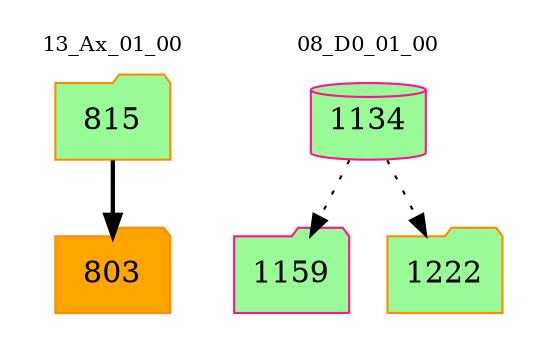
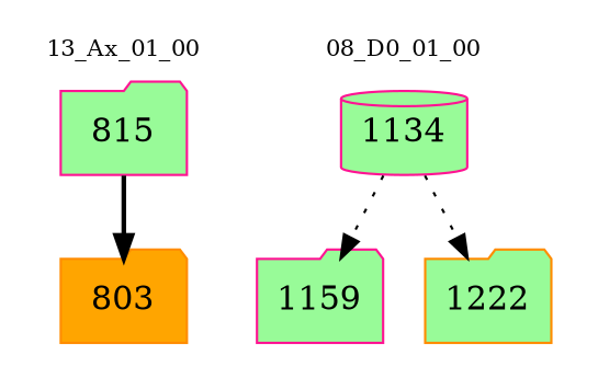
  digraph {
    node [color=deeppink fillcolor=palegreen shape=folder style=filled]
    edge [color=black style=dotted]
-   n1 [color=darkorange label=815]
+   n1 [label=815]
    n2 [color=darkorange fillcolor=orange label=803]
    n3 [label=1134 shape=cylinder]
    n4 [label=1159]
    n5 [color=darkorange label=1222]
    subgraph cluster_1 {
      color=white
      fontsize=10
      label="13_Ax_01_00"
      n1
      n2
    }
    subgraph cluster_2 {
      color=white
      fontsize=10
      label="08_D0_01_00"
      n3
      n4
      n5
    }
    n1 -> n2 [style=bold]
    n3 -> n4
    n3 -> n5
  }
